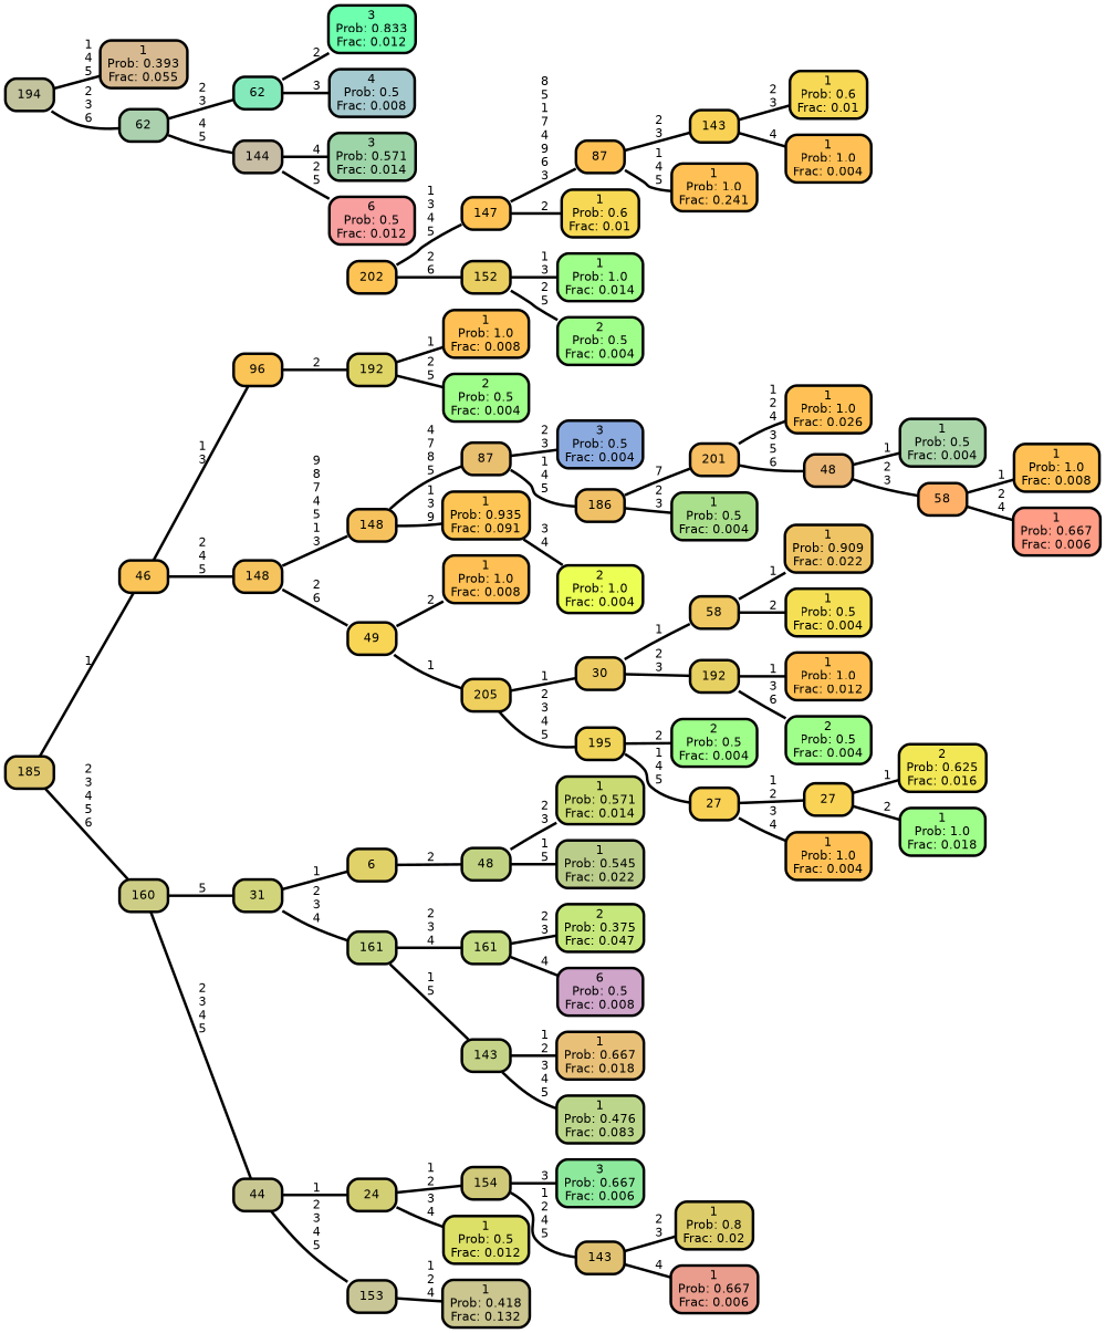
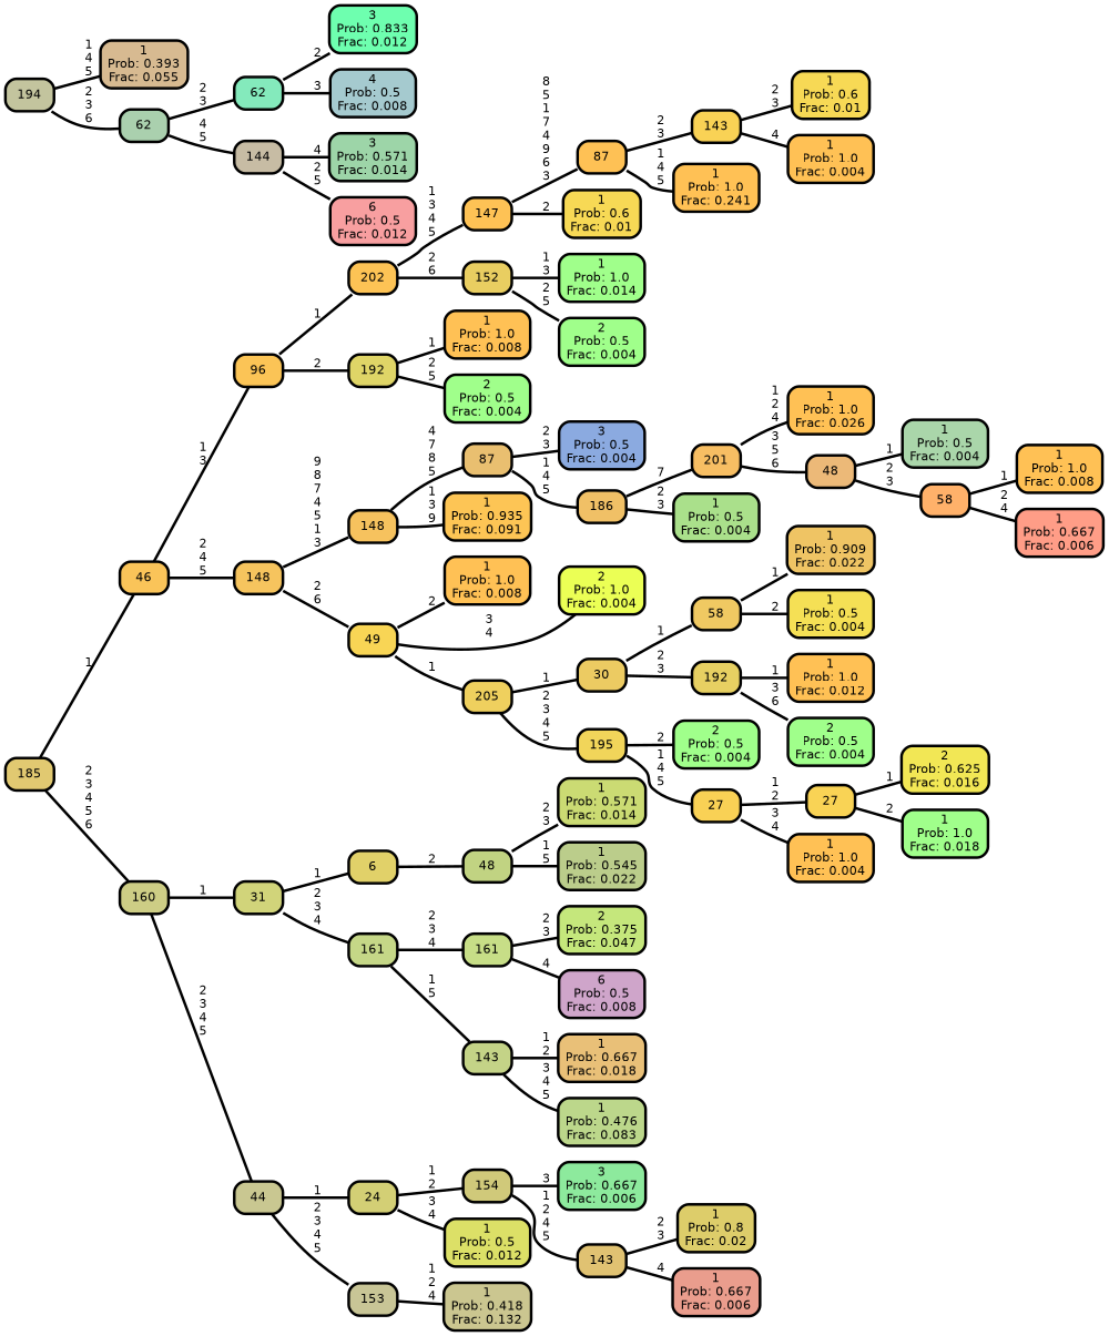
  graph {
    rankdir=LR
    ranksep="0 equally"
    splines=straight
    node [color=black fillcolor="#ffc155" fontcolor=black fontname=helvetica penwidth=3 shape=box style="filled, rounded"]
    edge [color=black fontname=helvetica penwidth=3]
    n1 [fillcolor="#f7d955" label="1\nProb: 0.6\nFrac: 0.01"]
    n2 [fillcolor="#f9d255" label=143]
    n3 [label="1\nProb: 1.0\nFrac: 0.004"]
    n4 [fillcolor="#fec155" label=87]
    n5 [label="1\nProb: 1.0\nFrac: 0.241"]
    n6 [fillcolor="#fec255" label=147]
    n7 [fillcolor="#f7d955" label="1\nProb: 0.6\nFrac: 0.01"]
    n8 [fillcolor="#fdc355" label=202]
    n9 [fillcolor="#e9ce61" label=152]
    n10 [fillcolor="#a0ff8b" label="1\nProb: 1.0\nFrac: 0.014"]
    n11 [fillcolor="#a0ff8b" label="2\nProb: 0.5\nFrac: 0.004"]
    n12 [fillcolor="#fbc456" label=96]
    n13 [fillcolor="#dfd567" label=192]
    n14 [label="1\nProb: 1.0\nFrac: 0.008"]
    n15 [fillcolor="#a0ff8b" label="2\nProb: 0.5\nFrac: 0.004"]
    n16 [fillcolor="#fac459" label=46]
    n17 [fillcolor="#f6c45e" label=148]
    n18 [fillcolor="#f6c25e" label=148]
    n19 [fillcolor="#f8d555" label=49]
    n20 [fillcolor="#8baae0" label="3\nProb: 0.5\nFrac: 0.004"]
    n21 [fillcolor="#e9bf70" label=87]
    n22 [fillcolor="#f0c066" label=186]
    n23 [fillcolor="#f7be63" label=201]
    n24 [fillcolor="#aae08b" label="1\nProb: 0.5\nFrac: 0.004"]
    n25 [label="1\nProb: 1.0\nFrac: 0.026"]
    n26 [fillcolor="#ecb978" label=48]
    n27 [fillcolor="#aad6aa" label="1\nProb: 0.5\nFrac: 0.004"]
    n28 [fillcolor="#ffb16a" label=58]
    n29 [label="1\nProb: 1.0\nFrac: 0.008"]
    n30 [fillcolor="#ff9d87" label="1\nProb: 0.667\nFrac: 0.006"]
    n31 [fillcolor="#fdc555" label="1\nProb: 0.935\nFrac: 0.091"]
    n32 [label="1\nProb: 1.0\nFrac: 0.008"]
    n33 [fillcolor="#ebff55" label="2\nProb: 1.0\nFrac: 0.004"]
    n34 [fillcolor="#efd05e" label=205]
    n35 [fillcolor="#e1c971" label=185]
    n36 [fillcolor="#cdcd85" label=160]
    n37 [fillcolor="#d1d47a" label=31]
    n38 [fillcolor="#c9c791" label=44]
    n39 [fillcolor="#efc464" label="1\nProb: 0.909\nFrac: 0.022"]
    n40 [fillcolor="#f0c962" label=58]
    n41 [fillcolor="#f5e055" label="1\nProb: 0.5\nFrac: 0.004"]
    n42 [fillcolor="#eccb62" label=30]
    n43 [fillcolor="#e7d062" label=192]
    n44 [label="1\nProb: 1.0\nFrac: 0.012"]
    n45 [fillcolor="#a0ff8b" label="2\nProb: 0.5\nFrac: 0.004"]
    n46 [fillcolor="#f1d55a" label=195]
    n47 [fillcolor="#a0ff8b" label="2\nProb: 0.5\nFrac: 0.004"]
    n48 [fillcolor="#f9d155" label=27]
    n49 [fillcolor="#f9d355" label=27]
    n50 [label="1\nProb: 1.0\nFrac: 0.004"]
    n51 [fillcolor="#f2e755" label="2\nProb: 0.625\nFrac: 0.016"]
    n52 [fillcolor="#a0ff8b" label="1\nProb: 1.0\nFrac: 0.018"]
    n53 [fillcolor="#e1d169" label=6]
    n54 [fillcolor="#c1d382" label=48]
    n55 [fillcolor="#cbdb73" label="1\nProb: 0.571\nFrac: 0.014"]
    n56 [fillcolor="#bbcd8b" label="1\nProb: 0.545\nFrac: 0.022"]
    n57 [fillcolor="#c5d787" label=161]
    n58 [fillcolor="#c7de87" label=161]
    n59 [fillcolor="#c4d387" label=143]
    n60 [fillcolor="#c5e77c" label="2\nProb: 0.375\nFrac: 0.047"]
    n61 [fillcolor="#cfa5ca" label="6\nProb: 0.5\nFrac: 0.008"]
    n62 [fillcolor="#e9c078" label="1\nProb: 0.667\nFrac: 0.018"]
    n63 [fillcolor="#bcd78b" label="1\nProb: 0.476\nFrac: 0.083"]
    n64 [fillcolor="#d3cf75" label=24]
    n65 [fillcolor="#c8c596" label=153]
    n66 [fillcolor="#8dea9d" label="3\nProb: 0.667\nFrac: 0.006"]
    n67 [fillcolor="#d0c97a" label=154]
    n68 [fillcolor="#e0c272" label=143]
    n69 [fillcolor="#ddcd6a" label="1\nProb: 0.8\nFrac: 0.02"]
    n70 [fillcolor="#ea9d8d" label="1\nProb: 0.667\nFrac: 0.006"]
    n71 [fillcolor="#dce067" label="1\nProb: 0.5\nFrac: 0.012"]
    n72 [fillcolor="#cbc690" label="1\nProb: 0.418\nFrac: 0.132"]
    n73 [fillcolor="#c3c49e" label=194]
    n74 [fillcolor="#d7ba91" label="1\nProb: 0.393\nFrac: 0.055"]
    n75 [fillcolor="#aad0ae" label=62]
    n76 [fillcolor="#84eabc" label=62]
    n77 [fillcolor="#c7bca4" label=144]
    n78 [fillcolor="#6effaf" label="3\nProb: 0.833\nFrac: 0.012"]
    n79 [fillcolor="#a5cacf" label="4\nProb: 0.5\nFrac: 0.008"]
    n80 [fillcolor="#9dd5a8" label="3\nProb: 0.571\nFrac: 0.014"]
    n81 [fillcolor="#f89fa0" label="6\nProb: 0.5\nFrac: 0.012"]
    subgraph sub_1 {
      rank=same
    }
    n2 -- n1 [label=" 2\n 3"]
    n2 -- n3 [label=" 4"]
    n4 -- n2 [label=" 2\n 3"]
    n4 -- n5 [label=" 1\n 4\n 5"]
    n6 -- n4 [label=" 8\n 5\n 1\n 7\n 4\n 9\n 6\n 3"]
    n6 -- n7 [label=" 2"]
    n8 -- n6 [label=" 1\n 3\n 4\n 5"]
    n8 -- n9 [label=" 2\n 6"]
    n9 -- n10 [label=" 1\n 3"]
    n9 -- n11 [label=" 2\n 5"]
+   n12 -- n8 [label=" 1"]
    n12 -- n13 [label=" 2"]
    n13 -- n14 [label=" 1"]
    n13 -- n15 [label=" 2\n 5"]
    n16 -- n12 [label=" 1\n 3"]
    n16 -- n17 [label=" 2\n 4\n 5"]
    n17 -- n18 [label=" 9\n 8\n 7\n 4\n 5\n 1\n 3"]
    n17 -- n19 [label=" 2\n 6"]
    n18 -- n21 [label=" 4\n 7\n 8\n 5"]
    n18 -- n31 [label=" 1\n 3\n 9"]
    n19 -- n32 [label=" 2"]
-   n31 -- n33 [label=" 3\n 4"]
+   n19 -- n33 [label=" 3\n 4"]
    n19 -- n34 [label=" 1"]
    n21 -- n20 [label=" 2\n 3"]
    n21 -- n22 [label=" 1\n 4\n 5"]
    n22 -- n23 [label=" 7"]
    n22 -- n24 [label=" 2\n 3"]
    n23 -- n25 [label=" 1\n 2\n 4"]
    n23 -- n26 [label=" 3\n 5\n 6"]
    n26 -- n27 [label=" 1"]
    n26 -- n28 [label=" 2\n 3"]
    n28 -- n29 [label=" 1"]
    n28 -- n30 [label=" 2\n 4"]
    n34 -- n42 [label=" 1"]
    n34 -- n46 [label=" 2\n 3\n 4\n 5"]
    n35 -- n16 [label=" 1"]
    n35 -- n36 [label=" 2\n 3\n 4\n 5\n 6"]
-   n36 -- n37 [label=" 5"]
+   n36 -- n37 [label=" 1"]
    n36 -- n38 [label=" 2\n 3\n 4\n 5"]
    n37 -- n53 [label=" 1"]
    n37 -- n57 [label=" 2\n 3\n 4"]
    n38 -- n64 [label=" 1"]
    n38 -- n65 [label=" 2\n 3\n 4\n 5"]
    n40 -- n39 [label=" 1"]
    n40 -- n41 [label=" 2"]
    n42 -- n40 [label=" 1"]
    n42 -- n43 [label=" 2\n 3"]
    n43 -- n44 [label=" 1"]
    n43 -- n45 [label=" 3\n 6"]
    n46 -- n47 [label=" 2"]
    n46 -- n48 [label=" 1\n 4\n 5"]
    n48 -- n49 [label=" 1\n 2"]
    n48 -- n50 [label=" 3\n 4"]
    n49 -- n51 [label=" 1"]
    n49 -- n52 [label=" 2"]
    n53 -- n54 [label=" 2"]
    n54 -- n55 [label=" 2\n 3"]
    n54 -- n56 [label=" 1\n 5"]
    n57 -- n58 [label=" 2\n 3\n 4"]
    n57 -- n59 [label=" 1\n 5"]
    n58 -- n60 [label=" 2\n 3"]
    n58 -- n61 [label=" 4"]
    n59 -- n62 [label=" 1\n 2"]
    n59 -- n63 [label=" 3\n 4\n 5"]
    n64 -- n67 [label=" 1\n 2"]
    n64 -- n71 [label=" 3\n 4"]
    n65 -- n72 [label=" 1\n 2\n 4"]
    n67 -- n66 [label=" 3"]
    n67 -- n68 [label=" 1\n 2\n 4\n 5"]
    n68 -- n69 [label=" 2\n 3"]
    n68 -- n70 [label=" 4"]
    n73 -- n74 [label=" 1\n 4\n 5"]
    n73 -- n75 [label=" 2\n 3\n 6"]
    n75 -- n76 [label=" 2\n 3"]
    n75 -- n77 [label=" 4\n 5"]
    n76 -- n78 [label=" 2"]
    n76 -- n79 [label=" 3"]
    n77 -- n80 [label=" 4"]
    n77 -- n81 [label=" 2\n 5"]
  }
